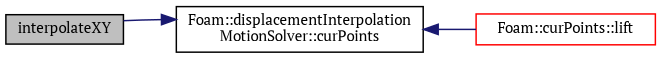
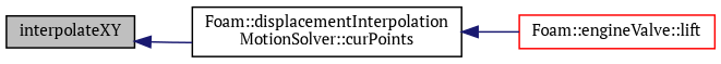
  digraph {
    fontname="PT Serif"
    rankdir=LR
    node [color=black fontname="PT Serif" fontsize=10 shape=record]
    edge [color=midnightblue dir=back fontname="PT Serif" fontsize=10 labelfontname=Helvetica labelfontsize=10 style=solid]
    n1 [fillcolor=grey75 fontcolor=black height=0.2 label=interpolateXY style=filled width=0.4]
    n2 [height=0.2 label="Foam::displacementInterpolation\lMotionSolver::curPoints" width=0.4]
-   n3 [color=red height=0.2 label="Foam::curPoints::lift" width=0.4]
-   n2 -> n1
+   n3 [color=red height=0.2 label="Foam::engineValve::lift" width=0.4]
+   n1 -> n2
    n2 -> n3
  }
